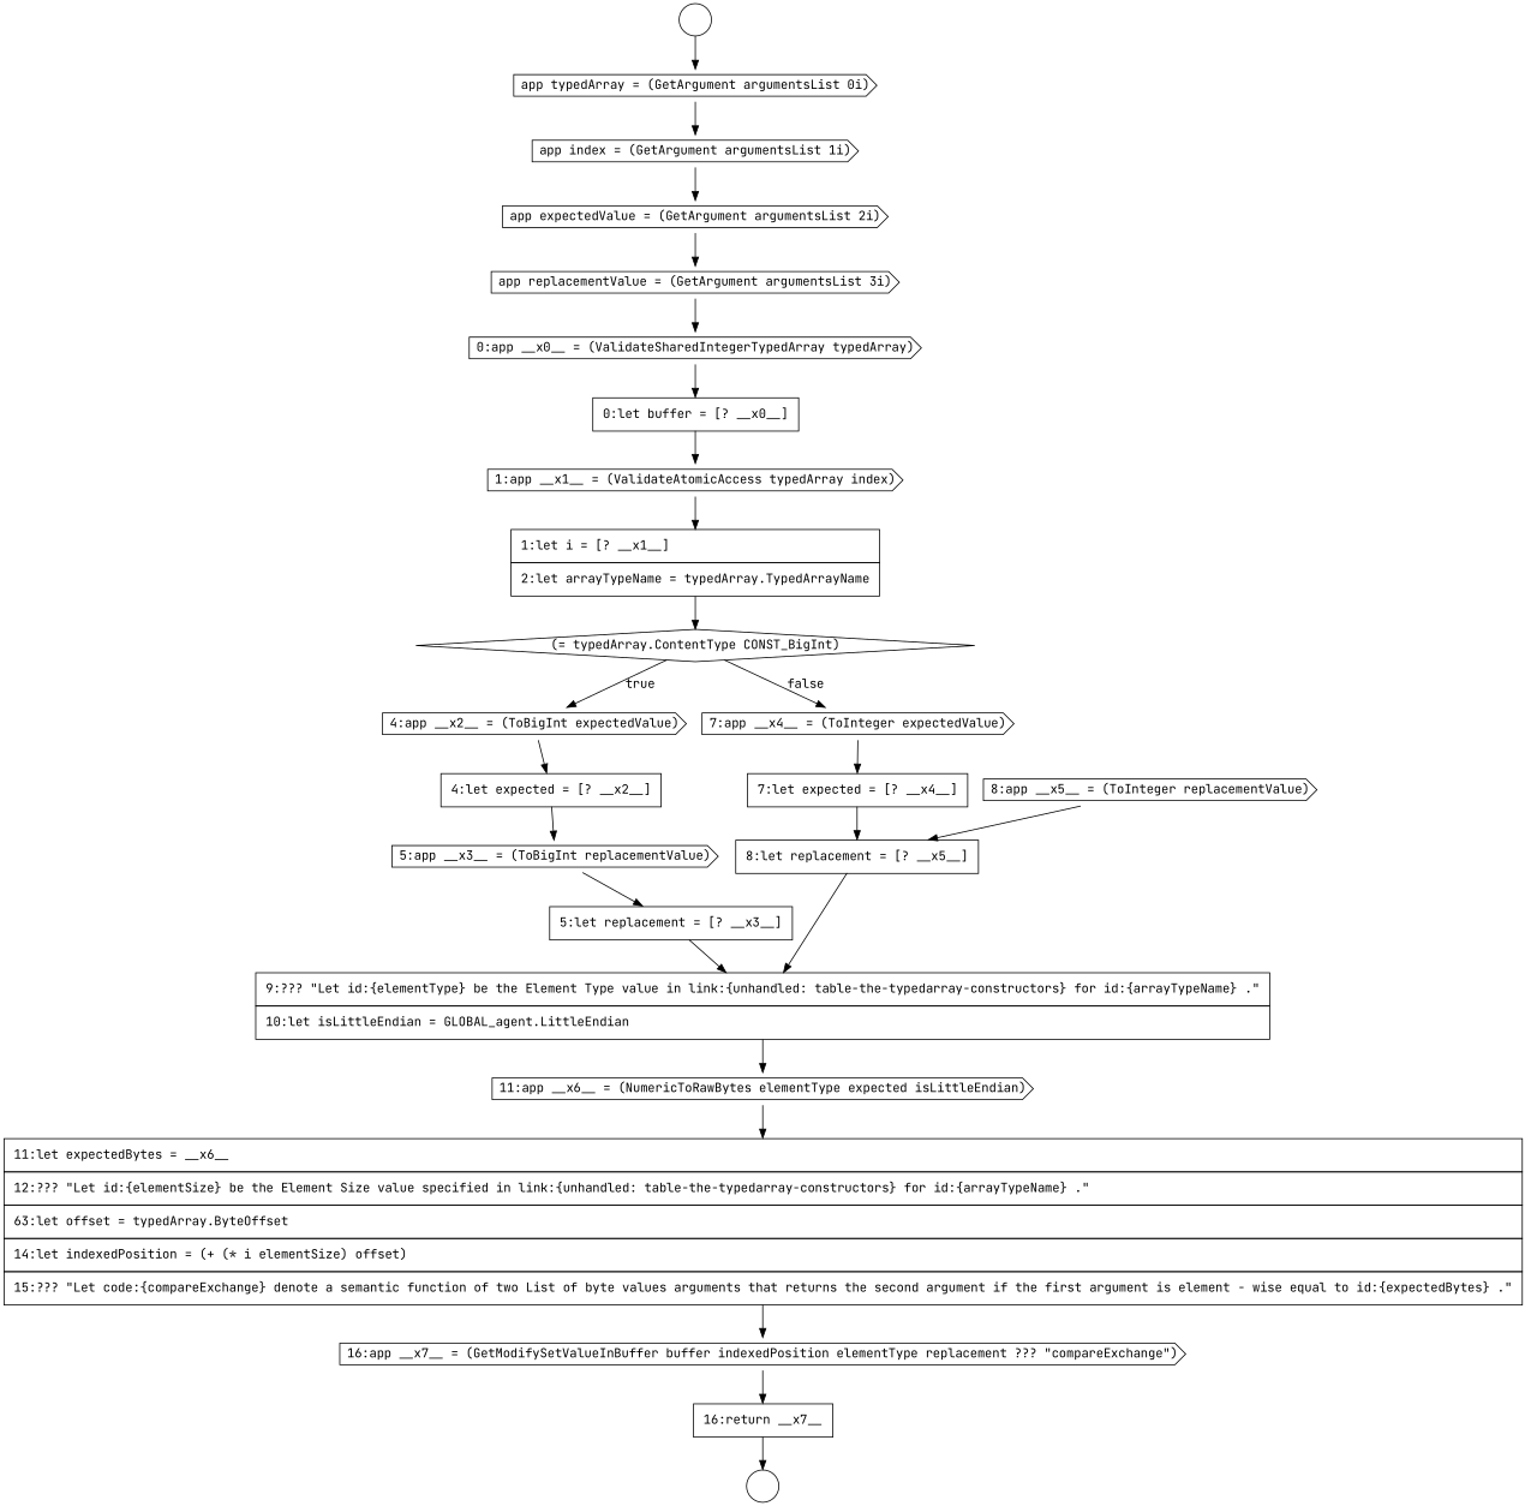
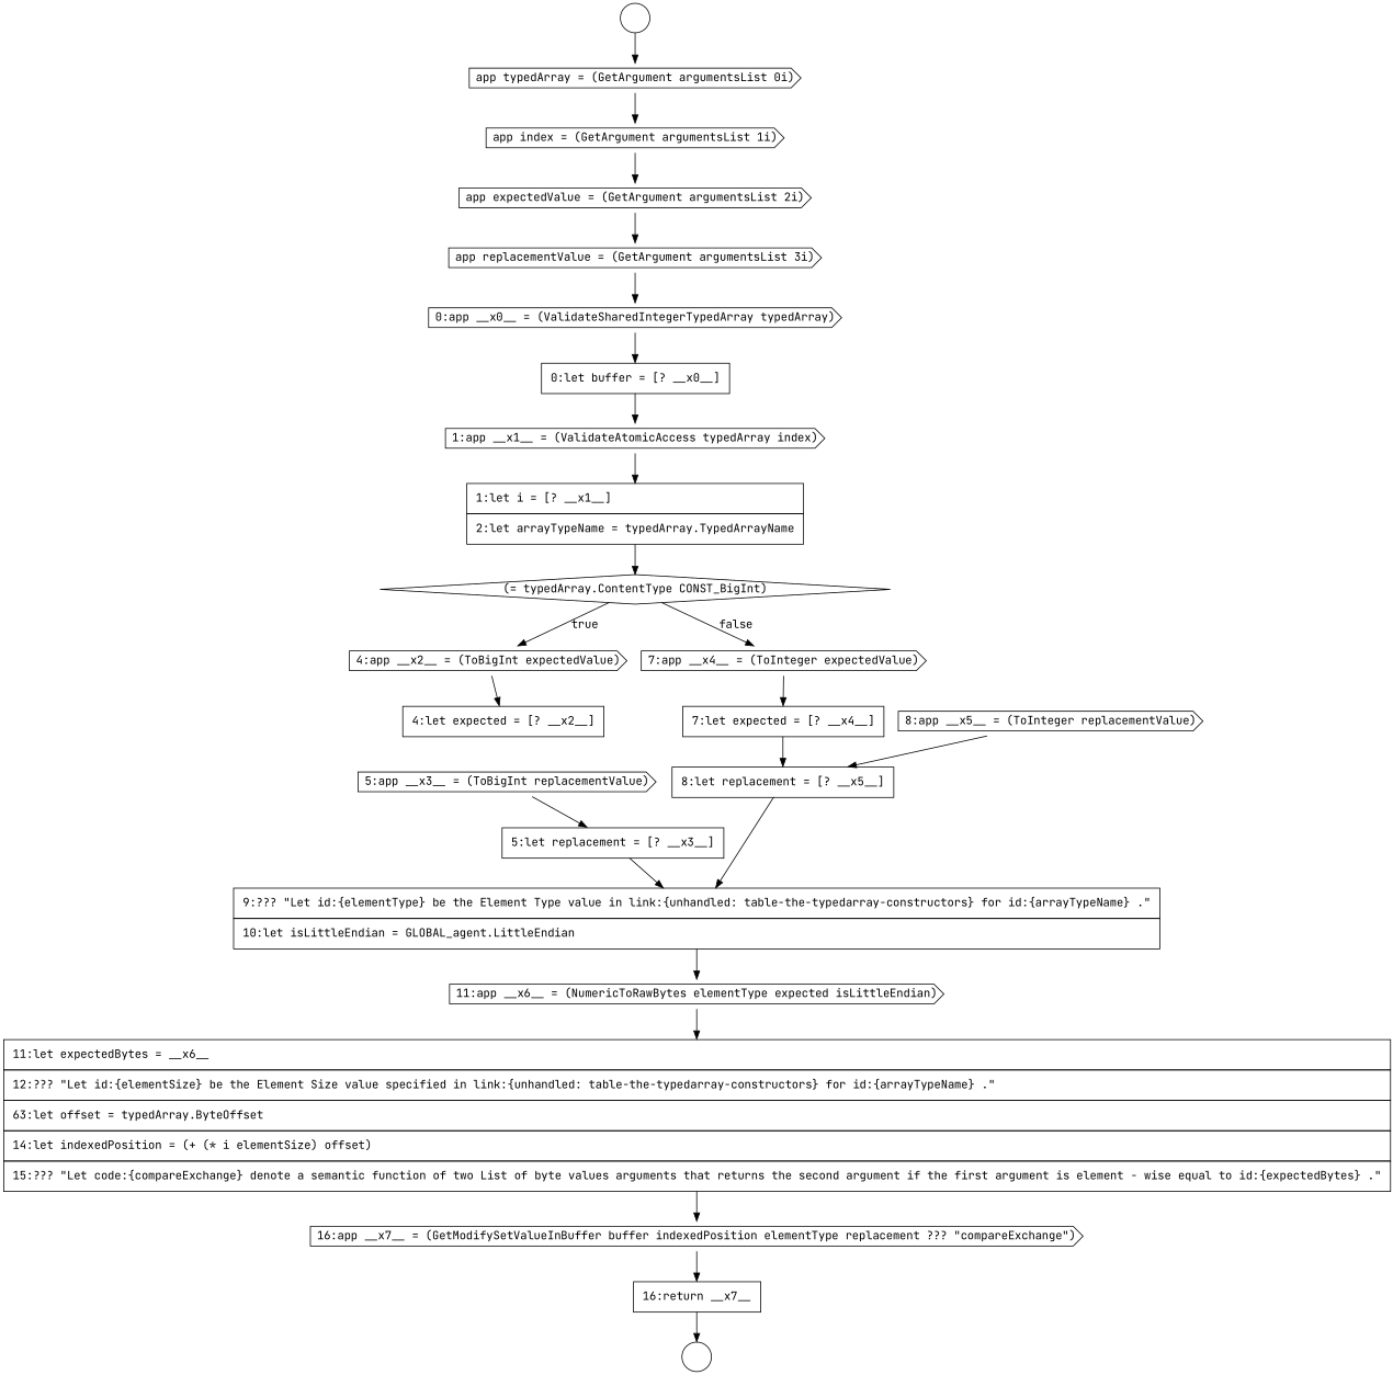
  digraph {
    fontname="JetBrains Mono"
    node [color=black fillcolor=white fontname="JetBrains Mono" shape=cds style=filled]
    edge [color=black fontname="JetBrains Mono"]
    n1 [label=<<font color="black">5:app __x3__ = (ToBigInt replacementValue)</font>>]
    n2 [label=<<font color="black">     <table border="0" cellborder="1" cellspacing="0" cellpadding="10">       <tr><td align="left">5:let replacement = [? __x3__]</td></tr>     </table>   </font>> margin=0 shape=none]
    n3 [label=<<font color="black">     <table border="0" cellborder="1" cellspacing="0" cellpadding="10">       <tr><td align="left">9:??? &quot;Let id:{elementType} be the Element Type value in link:{unhandled: table-the-typedarray-constructors} for id:{arrayTypeName} .&quot;</td></tr>       <tr><td align="left">10:let isLittleEndian = GLOBAL_agent.LittleEndian</td></tr>     </table>   </font>> margin=0 shape=none]
    n4 [label=" " shape=circle]
    n5 [label=<<font color="black">app typedArray = (GetArgument argumentsList 0i)</font>>]
    n6 [label=<<font color="black">app index = (GetArgument argumentsList 1i)</font>>]
    n7 [label=<<font color="black">app expectedValue = (GetArgument argumentsList 2i)</font>>]
    n8 [label=<<font color="black">app replacementValue = (GetArgument argumentsList 3i)</font>>]
    n9 [label=<<font color="black">0:app __x0__ = (ValidateSharedIntegerTypedArray typedArray)</font>>]
    n10 [label=<<font color="black">     <table border="0" cellborder="1" cellspacing="0" cellpadding="10">       <tr><td align="left">11:let expectedBytes = __x6__</td></tr>       <tr><td align="left">12:??? &quot;Let id:{elementSize} be the Element Size value specified in link:{unhandled: table-the-typedarray-constructors} for id:{arrayTypeName} .&quot;</td></tr>       <tr><td align="left">63:let offset = typedArray.ByteOffset</td></tr>       <tr><td align="left">14:let indexedPosition = (+ (* i elementSize) offset)</td></tr>       <tr><td align="left">15:??? &quot;Let code:{compareExchange} denote a semantic function of two List of byte values arguments that returns the second argument if the first argument is element - wise equal to id:{expectedBytes} .&quot;</td></tr>     </table>   </font>> margin=0 shape=none]
    n11 [label=<<font color="black">16:app __x7__ = (GetModifySetValueInBuffer buffer indexedPosition elementType replacement ??? &quot;compareExchange&quot;)</font>>]
    n12 [label=<<font color="black">     <table border="0" cellborder="1" cellspacing="0" cellpadding="10">       <tr><td align="left">16:return __x7__</td></tr>     </table>   </font>> margin=0 shape=none]
    n13 [label=<<font color="black">     <table border="0" cellborder="1" cellspacing="0" cellpadding="10">       <tr><td align="left">4:let expected = [? __x2__]</td></tr>     </table>   </font>> margin=0 shape=none]
    n14 [label=" " shape=circle]
    n15 [label=<<font color="black">4:app __x2__ = (ToBigInt expectedValue)</font>>]
    n16 [label=<<font color="black">     <table border="0" cellborder="1" cellspacing="0" cellpadding="10">       <tr><td align="left">0:let buffer = [? __x0__]</td></tr>     </table>   </font>> margin=0 shape=none]
    n17 [label=<<font color="black">1:app __x1__ = (ValidateAtomicAccess typedArray index)</font>>]
    n18 [label=<<font color="black">     <table border="0" cellborder="1" cellspacing="0" cellpadding="10">       <tr><td align="left">1:let i = [? __x1__]</td></tr>       <tr><td align="left">2:let arrayTypeName = typedArray.TypedArrayName</td></tr>     </table>   </font>> margin=0 shape=none]
    n19 [label=<<font color="black">11:app __x6__ = (NumericToRawBytes elementType expected isLittleEndian)</font>>]
    n20 [label=<<font color="black">(= typedArray.ContentType CONST_BigInt)</font>> shape=diamond]
    n21 [label=<<font color="black">7:app __x4__ = (ToInteger expectedValue)</font>>]
    n22 [label=<<font color="black">     <table border="0" cellborder="1" cellspacing="0" cellpadding="10">       <tr><td align="left">7:let expected = [? __x4__]</td></tr>     </table>   </font>> margin=0 shape=none]
    n23 [label=<<font color="black">8:app __x5__ = (ToInteger replacementValue)</font>>]
    n24 [label=<<font color="black">     <table border="0" cellborder="1" cellspacing="0" cellpadding="10">       <tr><td align="left">8:let replacement = [? __x5__]</td></tr>     </table>   </font>> margin=0 shape=none]
    n1 -> n2
    n2 -> n3
    n3 -> n19
    n4 -> n5
    n5 -> n6
    n6 -> n7
    n7 -> n8
    n8 -> n9
    n9 -> n16
    n10 -> n11
    n11 -> n12
    n12 -> n14
-   n13 -> n1
    n15 -> n13
    n16 -> n17
    n17 -> n18
    n18 -> n20
    n19 -> n10
    n20 -> n15 [label=<<font color="black">true</font>>]
    n20 -> n21 [label=<<font color="black">false</font>>]
    n21 -> n22
    n22 -> n24
    n23 -> n24
    n24 -> n3
  }
